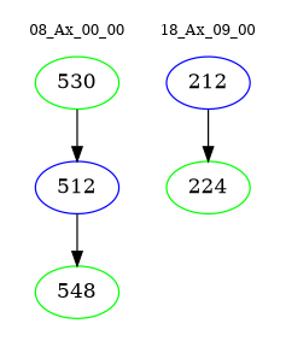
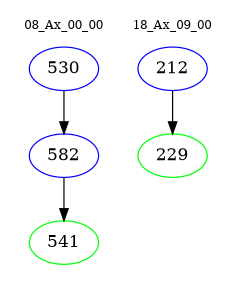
  digraph {
    node [color=green]
    edge [color=black]
-   n1 [label=530]
-   n2 [color=blue label=512]
-   n3 [label=548]
+   n1 [color=blue label=530]
+   n2 [color=blue label=582]
+   n3 [label=541]
    n4 [color=blue label=212]
-   n5 [label=224]
+   n5 [label=229]
    subgraph cluster_1 {
      color=white
      fontsize=10
      label="08_Ax_00_00"
      n1
      n2
      n3
    }
    subgraph cluster_2 {
      color=white
      fontsize=10
      label="18_Ax_09_00"
      n4
      n5
    }
    n1 -> n2
    n2 -> n3
    n4 -> n5
  }
